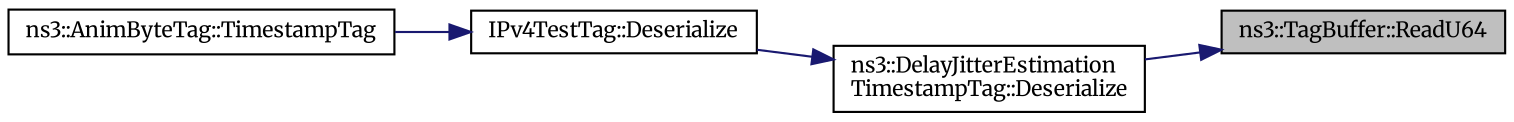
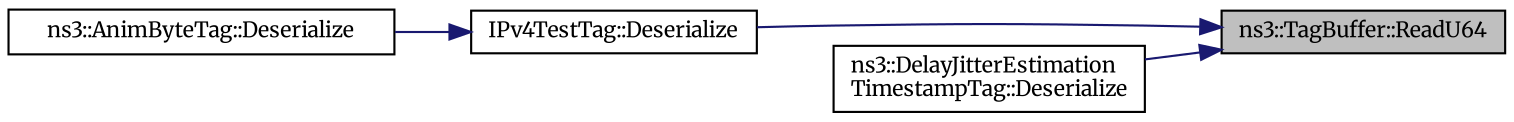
  digraph {
    fontname=Merriweather
    rankdir=RL
    node [color=black fillcolor=white fontname=Merriweather fontsize=10 shape=record style=filled]
    edge [color=midnightblue dir=back fontname=Merriweather fontsize=10 labelfontname=Helvetica labelfontsize=10 style=solid]
    n1 [fillcolor=grey75 fontcolor=black height=0.2 label="ns3::TagBuffer::ReadU64" width=0.4]
    n2 [height=0.2 label="IPv4TestTag::Deserialize" width=0.4]
    n3 [height=0.2 label="ns3::DelayJitterEstimation\lTimestampTag::Deserialize" width=0.4]
-   n4 [height=0.2 label="ns3::AnimByteTag::TimestampTag" width=0.4]
-   n3 -> n2
+   n4 [height=0.2 label="ns3::AnimByteTag::Deserialize" width=0.4]
+   n1 -> n2
    n1 -> n3
    n2 -> n4
  }
